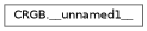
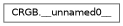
  digraph {
    rankdir=LR
-   n1 [color=grey40 fillcolor=white fontname=Helvetica fontsize=10 height=0.2 label="CRGB.__unnamed1__" shape=box style=filled width=0.4]
+   n1 [color=grey40 fillcolor=white fontname=Helvetica fontsize=10 height=0.2 label="CRGB.__unnamed0__" shape=box style=filled width=0.4]
  }
